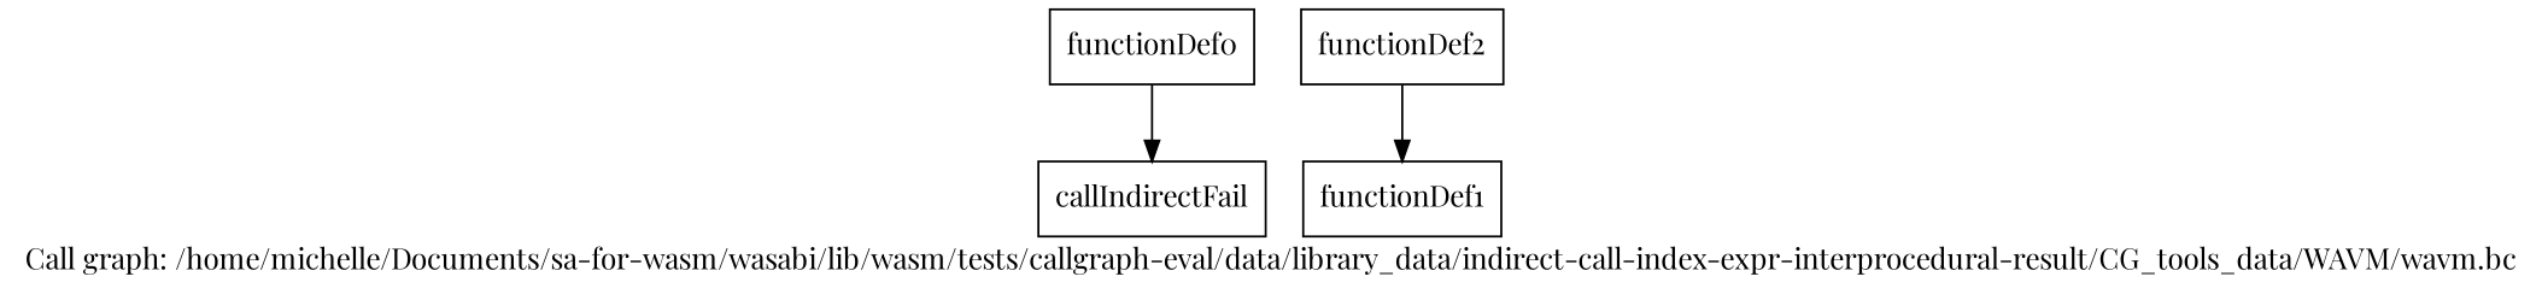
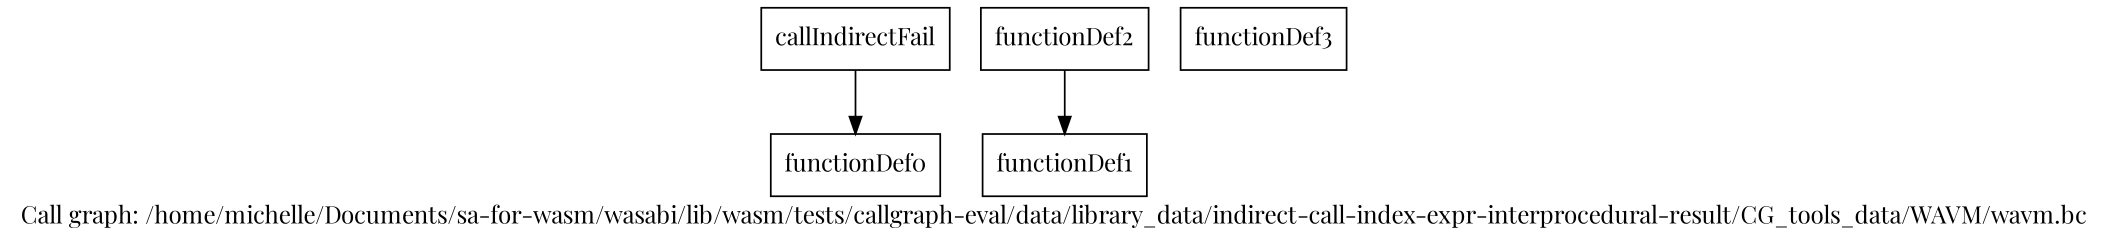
  digraph {
    fontname="Playfair Display"
    label="Call graph: /home/michelle/Documents/sa-for-wasm/wasabi/lib/wasm/tests/callgraph-eval/data/library_data/indirect-call-index-expr-interprocedural-result/CG_tools_data/WAVM/wavm.bc"
    node [fontname="Playfair Display" shape=record]
    edge [fontname="Playfair Display"]
    n1 [label="{functionDef0}"]
    n2 [label="{callIndirectFail}"]
    n3 [label="{functionDef1}"]
    n4 [label="{functionDef2}"]
-   n1 -> n2
+   n5 [label="{functionDef3}"]
+   n2 -> n1
    n4 -> n3
  }
